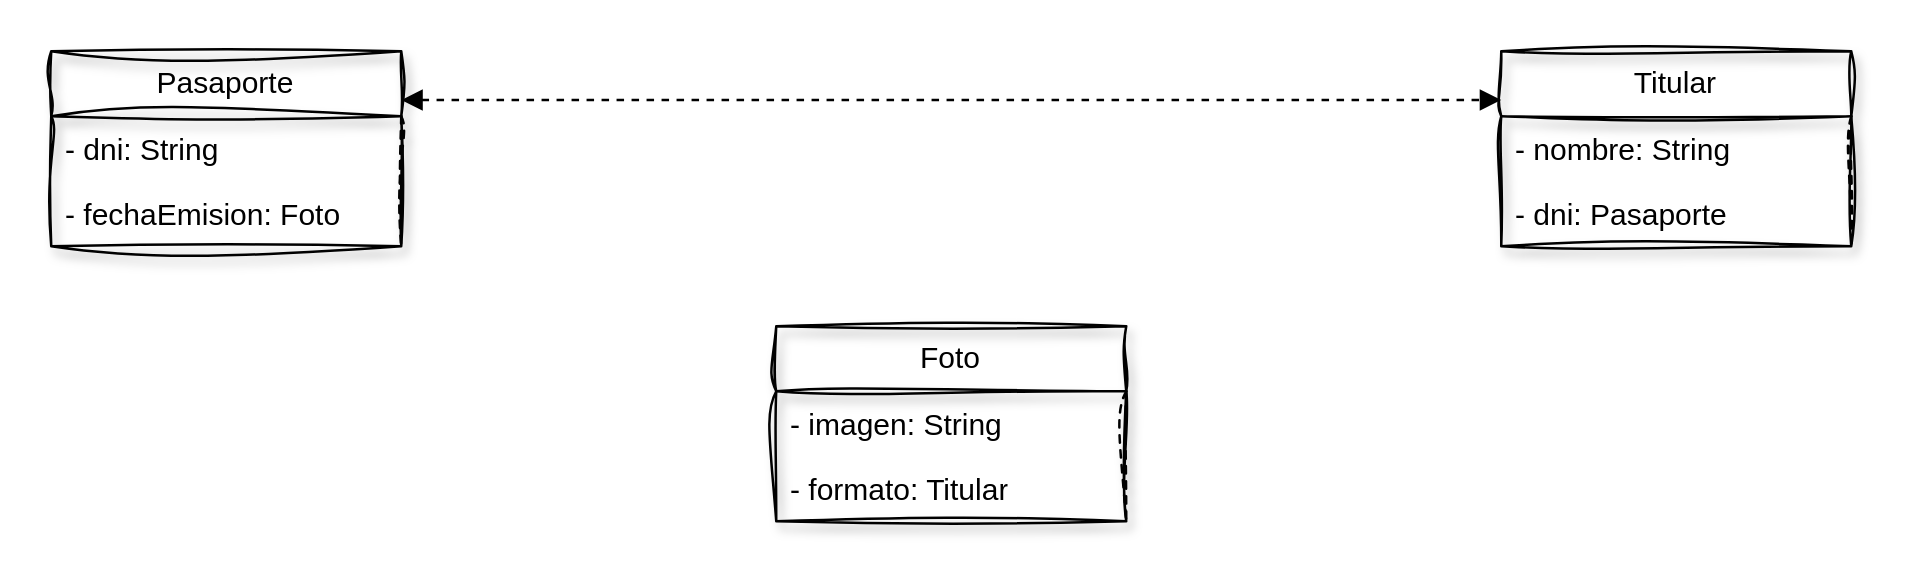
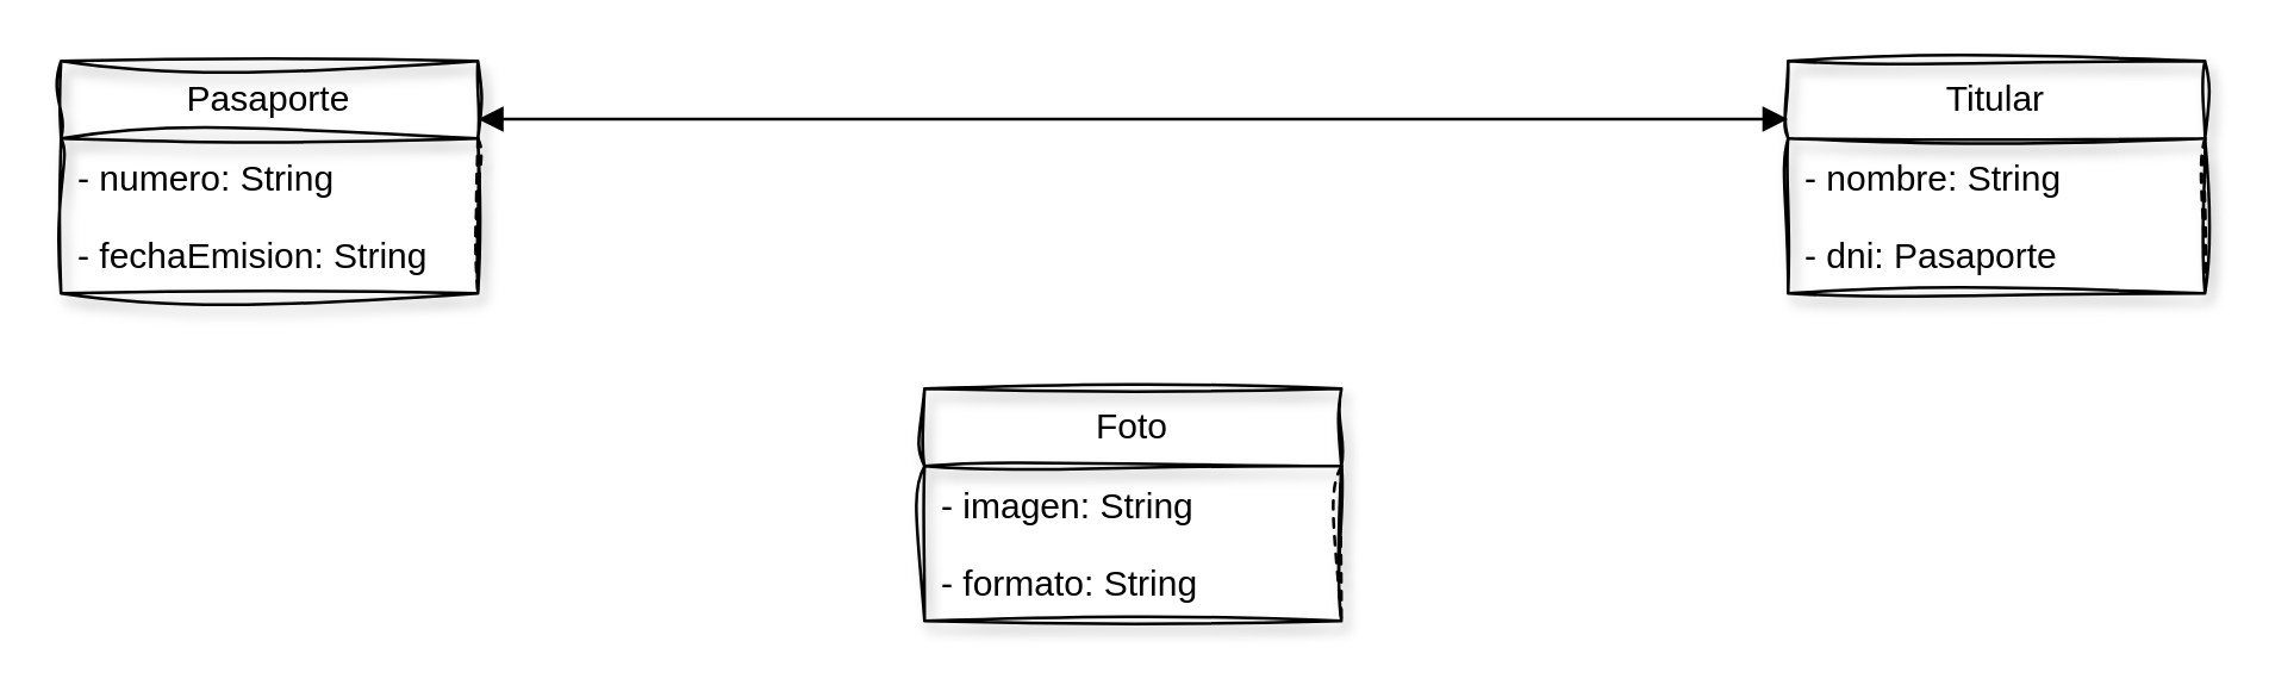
  <mxCell id="0" />
  <mxCell id="1" parent="0" />
  <mxCell id="2" value="Pasaporte" style="swimlane;fontStyle=0;childLayout=stackLayout;horizontal=1;startSize=26;fillColor=none;horizontalStack=0;resizeParent=1;resizeParentMax=0;resizeLast=0;collapsible=1;marginBottom=0;whiteSpace=wrap;html=1;swimlaneFillColor=none;separatorColor=#000000;movableLabel=0;rounded=0;shadow=1;sketch=1;curveFitting=1;jiggle=2;" vertex="1" parent="1"><mxGeometry x="20" y="20" width="140" height="78" as="geometry" /></mxCell>
- <mxCell id="3" value="- dni: String" style="text;strokeColor=none;fillColor=none;align=left;verticalAlign=top;spacingLeft=4;spacingRight=4;overflow=hidden;rotatable=0;points=[[0,0.5],[1,0.5]];portConstraint=eastwest;whiteSpace=wrap;html=1;" vertex="1" parent="2"><mxGeometry y="26" width="140" height="26" as="geometry" /></mxCell>
- <mxCell id="4" value="- fechaEmision: Foto" style="text;strokeColor=none;fillColor=none;align=left;verticalAlign=top;spacingLeft=4;spacingRight=4;overflow=hidden;rotatable=0;points=[[0,0.5],[1,0.5]];portConstraint=eastwest;whiteSpace=wrap;html=1;" vertex="1" parent="2"><mxGeometry y="52" width="140" height="26" as="geometry" /></mxCell>
+ <mxCell id="3" value="- numero: String" style="text;strokeColor=none;fillColor=none;align=left;verticalAlign=top;spacingLeft=4;spacingRight=4;overflow=hidden;rotatable=0;points=[[0,0.5],[1,0.5]];portConstraint=eastwest;whiteSpace=wrap;html=1;" vertex="1" parent="2"><mxGeometry y="26" width="140" height="26" as="geometry" /></mxCell>
+ <mxCell id="4" value="- fechaEmision: String" style="text;strokeColor=none;fillColor=none;align=left;verticalAlign=top;spacingLeft=4;spacingRight=4;overflow=hidden;rotatable=0;points=[[0,0.5],[1,0.5]];portConstraint=eastwest;whiteSpace=wrap;html=1;" vertex="1" parent="2"><mxGeometry y="52" width="140" height="26" as="geometry" /></mxCell>
  <mxCell id="5" value="Foto" style="swimlane;fontStyle=0;childLayout=stackLayout;horizontal=1;startSize=26;fillColor=none;horizontalStack=0;resizeParent=1;resizeParentMax=0;resizeLast=0;collapsible=1;marginBottom=0;whiteSpace=wrap;html=1;swimlaneFillColor=none;separatorColor=#000000;movableLabel=0;rounded=0;shadow=1;sketch=1;curveFitting=1;jiggle=2;" vertex="1" parent="1"><mxGeometry x="310" y="130" width="140" height="78" as="geometry" /></mxCell>
  <mxCell id="6" value="- imagen: String" style="text;strokeColor=none;fillColor=none;align=left;verticalAlign=top;spacingLeft=4;spacingRight=4;overflow=hidden;rotatable=0;points=[[0,0.5],[1,0.5]];portConstraint=eastwest;whiteSpace=wrap;html=1;" vertex="1" parent="5"><mxGeometry y="26" width="140" height="26" as="geometry" /></mxCell>
- <mxCell id="7" value="- formato: Titular" style="text;strokeColor=none;fillColor=none;align=left;verticalAlign=top;spacingLeft=4;spacingRight=4;overflow=hidden;rotatable=0;points=[[0,0.5],[1,0.5]];portConstraint=eastwest;whiteSpace=wrap;html=1;" vertex="1" parent="5"><mxGeometry y="52" width="140" height="26" as="geometry" /></mxCell>
+ <mxCell id="7" value="- formato: String" style="text;strokeColor=none;fillColor=none;align=left;verticalAlign=top;spacingLeft=4;spacingRight=4;overflow=hidden;rotatable=0;points=[[0,0.5],[1,0.5]];portConstraint=eastwest;whiteSpace=wrap;html=1;" vertex="1" parent="5"><mxGeometry y="52" width="140" height="26" as="geometry" /></mxCell>
  <mxCell id="8" value="Titular" style="swimlane;fontStyle=0;childLayout=stackLayout;horizontal=1;startSize=26;fillColor=none;horizontalStack=0;resizeParent=1;resizeParentMax=0;resizeLast=0;collapsible=1;marginBottom=0;whiteSpace=wrap;html=1;swimlaneFillColor=none;separatorColor=#000000;movableLabel=0;rounded=0;shadow=1;sketch=1;curveFitting=1;jiggle=2;" vertex="1" parent="1"><mxGeometry x="600" y="20" width="140" height="78" as="geometry" /></mxCell>
  <mxCell id="9" value="- nombre: String" style="text;strokeColor=none;fillColor=none;align=left;verticalAlign=top;spacingLeft=4;spacingRight=4;overflow=hidden;rotatable=0;points=[[0,0.5],[1,0.5]];portConstraint=eastwest;whiteSpace=wrap;html=1;" vertex="1" parent="8"><mxGeometry y="26" width="140" height="26" as="geometry" /></mxCell>
  <mxCell id="10" value="- dni: Pasaporte" style="text;strokeColor=none;fillColor=none;align=left;verticalAlign=top;spacingLeft=4;spacingRight=4;overflow=hidden;rotatable=0;points=[[0,0.5],[1,0.5]];portConstraint=eastwest;whiteSpace=wrap;html=1;" vertex="1" parent="8"><mxGeometry y="52" width="140" height="26" as="geometry" /></mxCell>
- <mxCell id="11" value="" style="endArrow=block;startArrow=block;endFill=1;startFill=1;html=1;rounded=0;exitX=1;exitY=0.25;exitDx=0;exitDy=0;entryX=0;entryY=0.25;entryDx=0;entryDy=0;dashed=1;" edge="1" parent="1" source="2" target="8"><mxGeometry width="160" relative="1" as="geometry"><mxPoint x="510" y="160" as="sourcePoint" /><mxPoint x="670" y="160" as="targetPoint" /><Array as="points" /></mxGeometry></mxCell>
+ <mxCell id="11" value="" style="endArrow=block;startArrow=block;endFill=1;startFill=1;html=1;rounded=0;exitX=1;exitY=0.25;exitDx=0;exitDy=0;entryX=0;entryY=0.25;entryDx=0;entryDy=0;" edge="1" parent="1" source="2" target="8"><mxGeometry width="160" relative="1" as="geometry"><mxPoint x="510" y="160" as="sourcePoint" /><mxPoint x="670" y="160" as="targetPoint" /><Array as="points" /></mxGeometry></mxCell>
